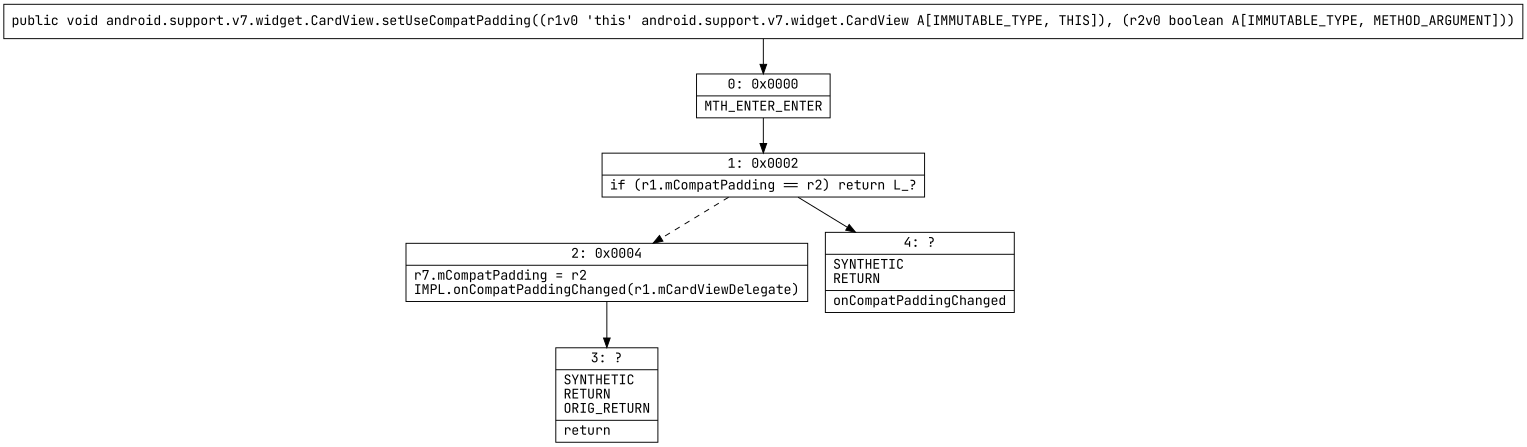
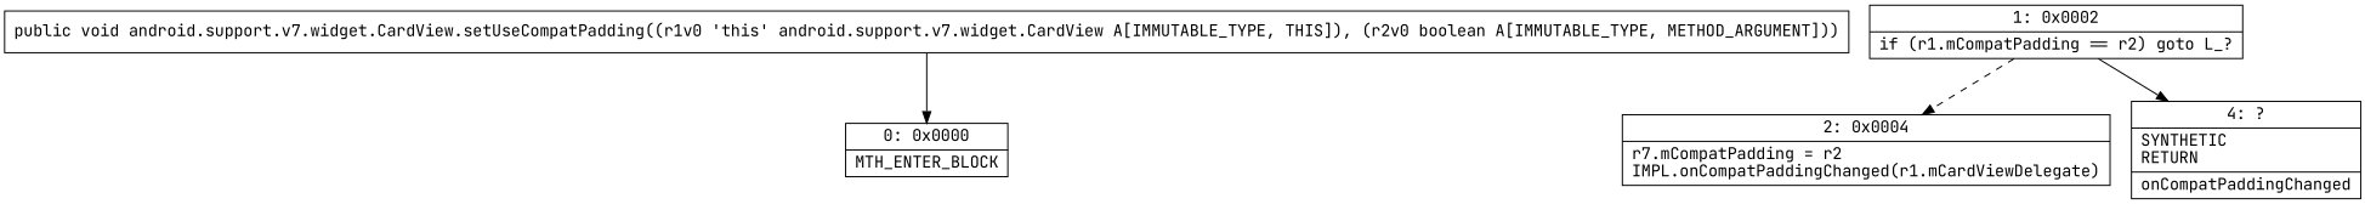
  digraph {
    fontname="JetBrains Mono"
    node [fontname="JetBrains Mono" shape=record]
    edge [fontname="JetBrains Mono"]
-   n1 [label="{0\:\ 0x0000|MTH_ENTER_ENTER\l}"]
-   n2 [label="{1\:\ 0x0002|if (r1.mCompatPadding == r2) return L_?\l}"]
+   n1 [label="{0\:\ 0x0000|MTH_ENTER_BLOCK\l}"]
+   n2 [label="{1\:\ 0x0002|if (r1.mCompatPadding == r2) goto L_?\l}"]
    n3 [label="{2\:\ 0x0004|r7.mCompatPadding = r2\lIMPL.onCompatPaddingChanged(r1.mCardViewDelegate)\l}"]
    n4 [label="{4\:\ ?|SYNTHETIC\lRETURN\l|onCompatPaddingChanged\l}"]
-   n5 [label="{3\:\ ?|SYNTHETIC\lRETURN\lORIG_RETURN\l|return\l}"]
    n6 [label="{public void android.support.v7.widget.CardView.setUseCompatPadding((r1v0 'this' android.support.v7.widget.CardView A[IMMUTABLE_TYPE, THIS]), (r2v0 boolean A[IMMUTABLE_TYPE, METHOD_ARGUMENT])) }"]
-   n1 -> n2
    n2 -> n3 [style=dashed]
    n2 -> n4
-   n3 -> n5
    n6 -> n1
  }
